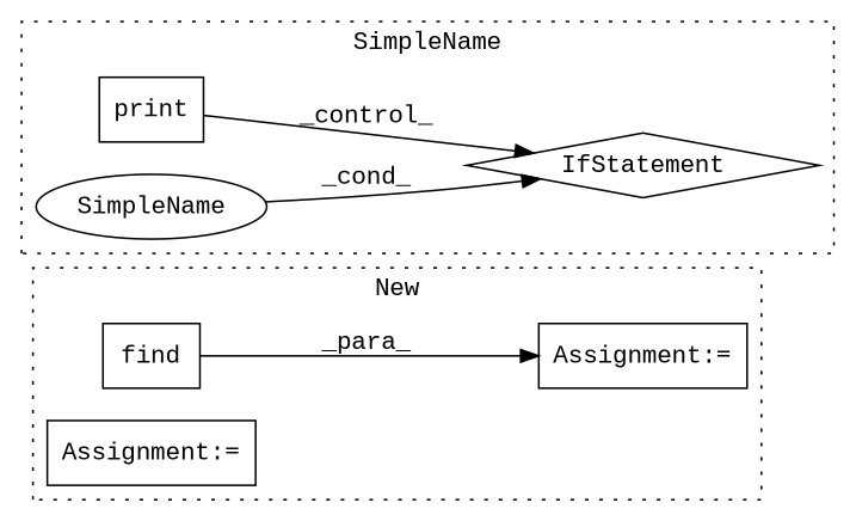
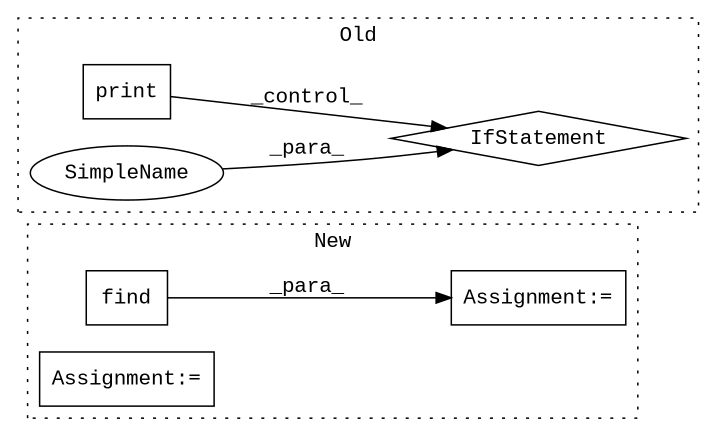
  digraph {
    fontname="Liberation Mono"
    rankdir=LR
    node [a=32 fontname="Liberation Mono" l=1 shape=box]
    edge [fontname="Liberation Mono"]
    n1 [l="5,1" label=find s="2368,2383"]
    n2 [a=7 label="Assignment:=" s=2364]
    n3 [a=7 label="Assignment:=" s=3371]
    n4 [l="6,1" label=print s="2223,2274"]
    n5 [a=25 l="4,2" label=IfStatement s="2175,2211" shape=diamond]
    n6 [a=42 label=SimpleName shape=ellipse l=""]
    subgraph cluster_1 {
      label=New
      style=dotted
      n1
      n2
      n3
    }
    subgraph cluster_2 {
-     label=SimpleName
+     label=Old
      style=dotted
      n4
      n5
      n6
    }
    n1 -> n2 [label=_para_]
    n4 -> n5 [label=_control_]
-   n6 -> n5 [label=_cond_]
+   n6 -> n5 [label=_para_]
  }
